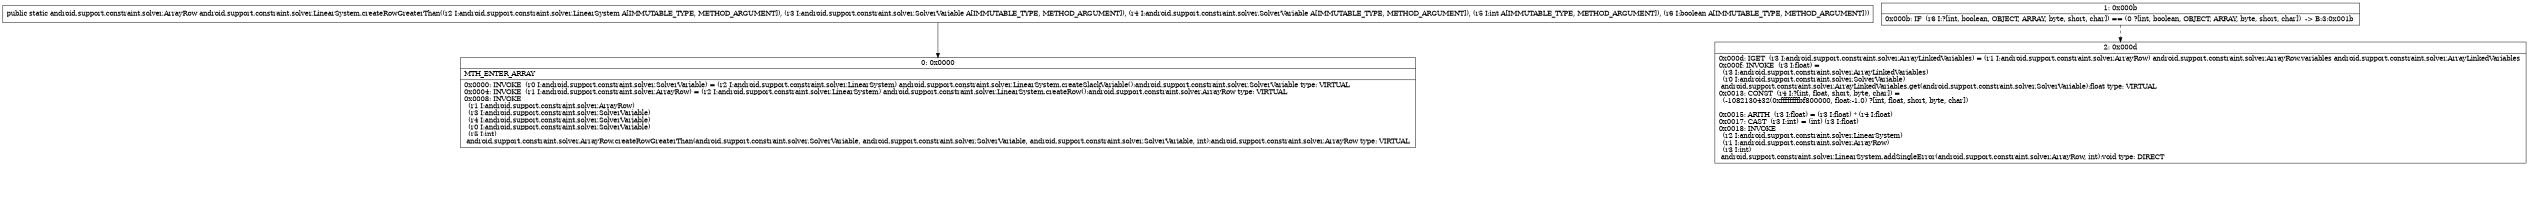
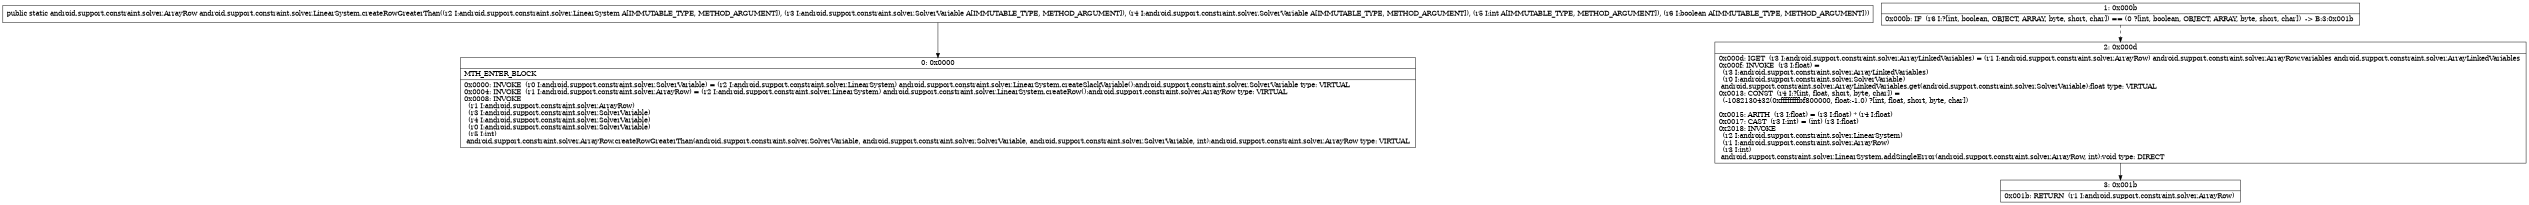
  digraph {
    node [shape=record]
-   n1 [label="{0\:\ 0x0000|MTH_ENTER_ARRAY\l|0x0000: INVOKE  (r0 I:android.support.constraint.solver.SolverVariable) = (r2 I:android.support.constraint.solver.LinearSystem) android.support.constraint.solver.LinearSystem.createSlackVariable():android.support.constraint.solver.SolverVariable type: VIRTUAL \l0x0004: INVOKE  (r1 I:android.support.constraint.solver.ArrayRow) = (r2 I:android.support.constraint.solver.LinearSystem) android.support.constraint.solver.LinearSystem.createRow():android.support.constraint.solver.ArrayRow type: VIRTUAL \l0x0008: INVOKE  \l  (r1 I:android.support.constraint.solver.ArrayRow)\l  (r3 I:android.support.constraint.solver.SolverVariable)\l  (r4 I:android.support.constraint.solver.SolverVariable)\l  (r0 I:android.support.constraint.solver.SolverVariable)\l  (r5 I:int)\l android.support.constraint.solver.ArrayRow.createRowGreaterThan(android.support.constraint.solver.SolverVariable, android.support.constraint.solver.SolverVariable, android.support.constraint.solver.SolverVariable, int):android.support.constraint.solver.ArrayRow type: VIRTUAL \l}"]
+   n1 [label="{0\:\ 0x0000|MTH_ENTER_BLOCK\l|0x0000: INVOKE  (r0 I:android.support.constraint.solver.SolverVariable) = (r2 I:android.support.constraint.solver.LinearSystem) android.support.constraint.solver.LinearSystem.createSlackVariable():android.support.constraint.solver.SolverVariable type: VIRTUAL \l0x0004: INVOKE  (r1 I:android.support.constraint.solver.ArrayRow) = (r2 I:android.support.constraint.solver.LinearSystem) android.support.constraint.solver.LinearSystem.createRow():android.support.constraint.solver.ArrayRow type: VIRTUAL \l0x0008: INVOKE  \l  (r1 I:android.support.constraint.solver.ArrayRow)\l  (r3 I:android.support.constraint.solver.SolverVariable)\l  (r4 I:android.support.constraint.solver.SolverVariable)\l  (r0 I:android.support.constraint.solver.SolverVariable)\l  (r5 I:int)\l android.support.constraint.solver.ArrayRow.createRowGreaterThan(android.support.constraint.solver.SolverVariable, android.support.constraint.solver.SolverVariable, android.support.constraint.solver.SolverVariable, int):android.support.constraint.solver.ArrayRow type: VIRTUAL \l}"]
    n2 [label="{1\:\ 0x000b|0x000b: IF  (r6 I:?[int, boolean, OBJECT, ARRAY, byte, short, char]) == (0 ?[int, boolean, OBJECT, ARRAY, byte, short, char])  \-\> B:3:0x001b \l}"]
-   n3 [label="{2\:\ 0x000d|0x000d: IGET  (r3 I:android.support.constraint.solver.ArrayLinkedVariables) = (r1 I:android.support.constraint.solver.ArrayRow) android.support.constraint.solver.ArrayRow.variables android.support.constraint.solver.ArrayLinkedVariables \l0x000f: INVOKE  (r3 I:float) = \l  (r3 I:android.support.constraint.solver.ArrayLinkedVariables)\l  (r0 I:android.support.constraint.solver.SolverVariable)\l android.support.constraint.solver.ArrayLinkedVariables.get(android.support.constraint.solver.SolverVariable):float type: VIRTUAL \l0x0013: CONST  (r4 I:?[int, float, short, byte, char]) = \l  (\-1082130432(0xffffffffbf800000, float:\-1.0) ?[int, float, short, byte, char])\l \l0x0015: ARITH  (r3 I:float) = (r3 I:float) * (r4 I:float) \l0x0017: CAST  (r3 I:int) = (int) (r3 I:float) \l0x0018: INVOKE  \l  (r2 I:android.support.constraint.solver.LinearSystem)\l  (r1 I:android.support.constraint.solver.ArrayRow)\l  (r3 I:int)\l android.support.constraint.solver.LinearSystem.addSingleError(android.support.constraint.solver.ArrayRow, int):void type: DIRECT \l}"]
+   n3 [label="{2\:\ 0x000d|0x000d: IGET  (r3 I:android.support.constraint.solver.ArrayLinkedVariables) = (r1 I:android.support.constraint.solver.ArrayRow) android.support.constraint.solver.ArrayRow.variables android.support.constraint.solver.ArrayLinkedVariables \l0x000f: INVOKE  (r3 I:float) = \l  (r3 I:android.support.constraint.solver.ArrayLinkedVariables)\l  (r0 I:android.support.constraint.solver.SolverVariable)\l android.support.constraint.solver.ArrayLinkedVariables.get(android.support.constraint.solver.SolverVariable):float type: VIRTUAL \l0x0013: CONST  (r4 I:?[int, float, short, byte, char]) = \l  (\-1082130432(0xffffffffbf800000, float:\-1.0) ?[int, float, short, byte, char])\l \l0x0015: ARITH  (r3 I:float) = (r3 I:float) * (r4 I:float) \l0x0017: CAST  (r3 I:int) = (int) (r3 I:float) \l0x2018: INVOKE  \l  (r2 I:android.support.constraint.solver.LinearSystem)\l  (r1 I:android.support.constraint.solver.ArrayRow)\l  (r3 I:int)\l android.support.constraint.solver.LinearSystem.addSingleError(android.support.constraint.solver.ArrayRow, int):void type: DIRECT \l}"]
+   n4 [label="{3\:\ 0x001b|0x001b: RETURN  (r1 I:android.support.constraint.solver.ArrayRow) \l}"]
    n5 [label="{public static android.support.constraint.solver.ArrayRow android.support.constraint.solver.LinearSystem.createRowGreaterThan((r2 I:android.support.constraint.solver.LinearSystem A[IMMUTABLE_TYPE, METHOD_ARGUMENT]), (r3 I:android.support.constraint.solver.SolverVariable A[IMMUTABLE_TYPE, METHOD_ARGUMENT]), (r4 I:android.support.constraint.solver.SolverVariable A[IMMUTABLE_TYPE, METHOD_ARGUMENT]), (r5 I:int A[IMMUTABLE_TYPE, METHOD_ARGUMENT]), (r6 I:boolean A[IMMUTABLE_TYPE, METHOD_ARGUMENT])) }"]
    n2 -> n3 [style=dashed]
+   n3 -> n4
    n5 -> n1
  }
